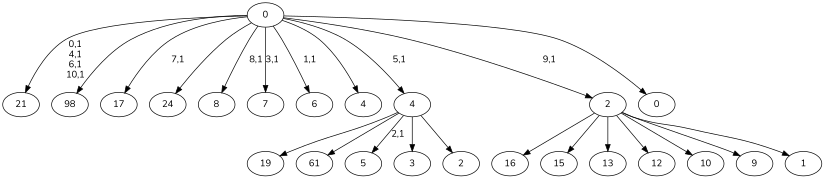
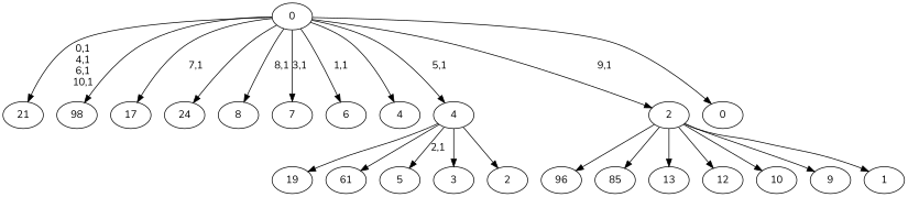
  digraph {
    fontname=Nunito
    node [fontname=Nunito]
    edge [fontname=Nunito]
    n1 [label=21]
    n2 [label=19]
    n3 [label=98]
    n4 [label=17]
-   n5 [label=16]
-   n6 [label=15]
+   n5 [label=96]
+   n6 [label=85]
    n7 [label=24]
    n8 [label=13]
    n9 [label=12]
    n10 [label=61]
    n11 [label=10]
    n12 [label=9]
    n13 [label=8]
    n14 [label=7]
    n15 [label=6]
    n16 [label=5]
    n17 [label=4]
    n18 [label=3]
    n19 [label=2]
    4
    n21 [label=1]
    2
    n23 [label=0]
    0
    4 -> n2
    4 -> n10
    4 -> n16 [label="2,1"]
    4 -> n18
    4 -> n19
    2 -> n5
    2 -> n6
    2 -> n8
    2 -> n9
    2 -> n11
    2 -> n12
    2 -> n21
    0 -> n1 [label="0,1\n4,1\n6,1\n10,1"]
    0 -> n3
    0 -> n4 [label="7,1"]
    0 -> n7
    0 -> n13 [label="8,1"]
    0 -> n14 [label="3,1"]
    0 -> n15 [label="1,1"]
    0 -> n17
    0 -> 4 [label="5,1"]
    0 -> 2 [label="9,1"]
    0 -> n23
  }
